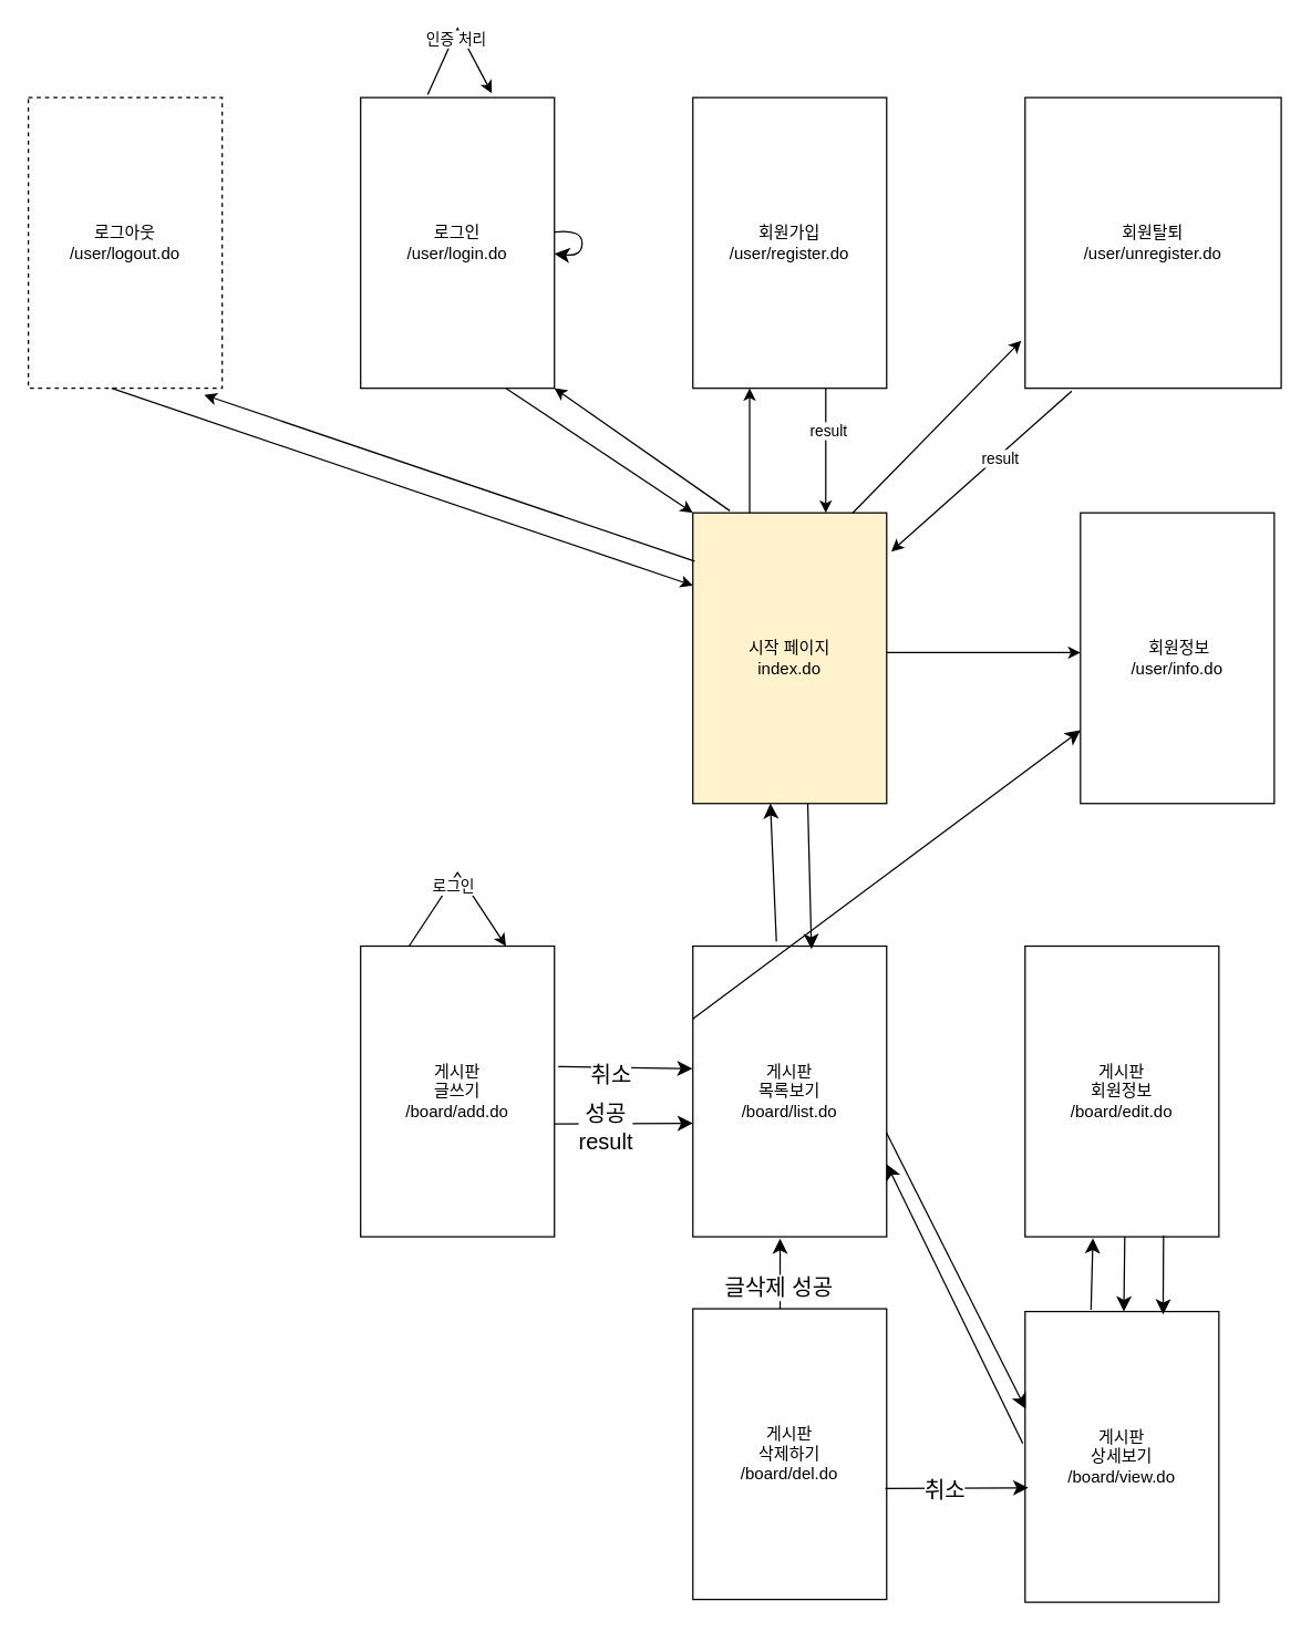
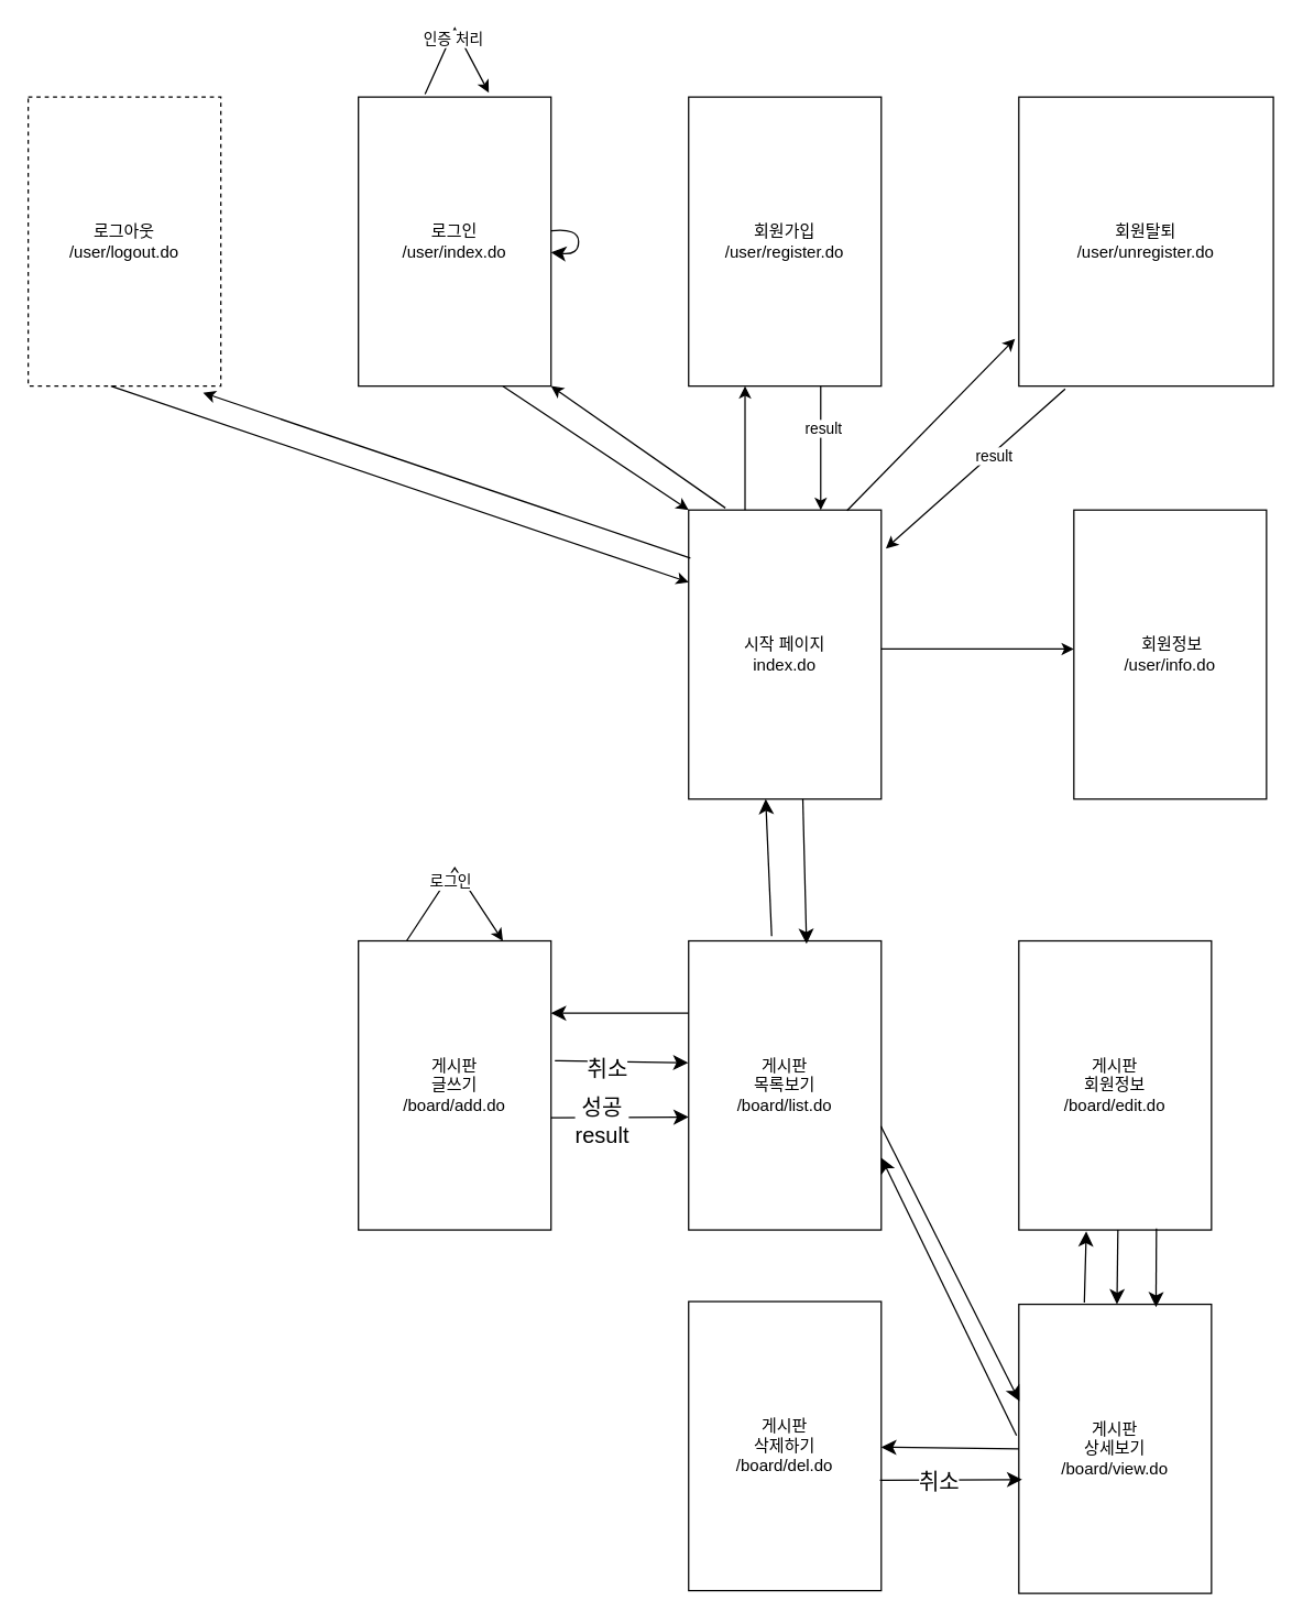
  <mxCell id="0" style=";html=1;" />
  <mxCell id="1" style=";html=1;" parent="0" />
- <mxCell id="2" value="시작 페이지&lt;br&gt;index.do" style="whiteSpace=wrap;html=1;fillColor=#fff2cc;" parent="1" vertex="1"><mxGeometry x="500" y="370" width="140" height="210" as="geometry" /></mxCell>
+ <mxCell id="2" value="시작 페이지&lt;br&gt;index.do" style="whiteSpace=wrap;html=1;" parent="1" vertex="1"><mxGeometry x="500" y="370" width="140" height="210" as="geometry" /></mxCell>
  <mxCell id="3" value="회원가입&lt;br&gt;/user/register.do" style="whiteSpace=wrap;html=1;" parent="1" vertex="1"><mxGeometry x="500" y="70" width="140" height="210" as="geometry" /></mxCell>
  <mxCell id="4" value="회원탈퇴&lt;br&gt;/user/unregister.do" style="whiteSpace=wrap;html=1;" parent="1" vertex="1"><mxGeometry x="740" y="70" width="185" height="210" as="geometry" /></mxCell>
- <mxCell id="5" value="로그인&lt;br&gt;/user/login.do" style="whiteSpace=wrap;html=1;" parent="1" vertex="1"><mxGeometry x="260" y="70" width="140" height="210" as="geometry" /></mxCell>
+ <mxCell id="5" value="로그인&lt;br&gt;/user/index.do" style="whiteSpace=wrap;html=1;" parent="1" vertex="1"><mxGeometry x="260" y="70" width="140" height="210" as="geometry" /></mxCell>
  <mxCell id="6" value="로그아웃&lt;br&gt;/user/logout.do" style="whiteSpace=wrap;html=1;dashed=1;" parent="1" vertex="1"><mxGeometry x="20" y="70" width="140" height="210" as="geometry" /></mxCell>
  <mxCell id="7" value="&amp;nbsp;회원정보&lt;br&gt;/user/info.do" style="whiteSpace=wrap;html=1;" parent="1" vertex="1"><mxGeometry x="780" y="370" width="140" height="210" as="geometry" /></mxCell>
  <mxCell id="8" value="" style="endArrow=classic;html=1;rounded=0;exitX=0.5;exitY=0;exitDx=0;exitDy=0;entryX=0.5;entryY=1;entryDx=0;entryDy=0;" parent="1" edge="1"><mxGeometry width="50" height="50" relative="1" as="geometry"><mxPoint x="541" y="370" as="sourcePoint" /><mxPoint x="541" y="280" as="targetPoint" /></mxGeometry></mxCell>
  <mxCell id="9" value="" style="endArrow=classic;html=1;rounded=0;exitX=0.75;exitY=1;exitDx=0;exitDy=0;entryX=0.75;entryY=0;entryDx=0;entryDy=0;" parent="1" edge="1"><mxGeometry width="50" height="50" relative="1" as="geometry"><mxPoint x="596" y="280" as="sourcePoint" /><mxPoint x="596" y="370" as="targetPoint" /><Array as="points"><mxPoint x="596" y="320" /></Array></mxGeometry></mxCell>
  <mxCell id="10" value="result" style="edgeLabel;html=1;align=center;verticalAlign=middle;resizable=0;points=[];" parent="9" vertex="1" connectable="0"><mxGeometry x="-0.323" y="1" relative="1" as="geometry"><mxPoint as="offset" /></mxGeometry></mxCell>
  <mxCell id="11" value="" style="endArrow=classic;html=1;rounded=0;exitX=0.822;exitY=0.002;exitDx=0;exitDy=0;exitPerimeter=0;entryX=-0.015;entryY=0.836;entryDx=0;entryDy=0;entryPerimeter=0;" parent="1" source="2" target="4" edge="1"><mxGeometry width="50" height="50" relative="1" as="geometry"><mxPoint x="620" y="370" as="sourcePoint" /><mxPoint x="670" y="320" as="targetPoint" /></mxGeometry></mxCell>
  <mxCell id="12" value="" style="endArrow=classic;html=1;rounded=0;exitX=0.182;exitY=1.01;exitDx=0;exitDy=0;exitPerimeter=0;entryX=1.024;entryY=0.133;entryDx=0;entryDy=0;entryPerimeter=0;" parent="1" source="4" target="2" edge="1"><mxGeometry width="50" height="50" relative="1" as="geometry"><mxPoint x="720" y="370" as="sourcePoint" /><mxPoint x="770" y="320" as="targetPoint" /></mxGeometry></mxCell>
  <mxCell id="13" value="result" style="edgeLabel;html=1;align=center;verticalAlign=middle;resizable=0;points=[];" parent="12" vertex="1" connectable="0"><mxGeometry x="-0.183" y="2" relative="1" as="geometry"><mxPoint as="offset" /></mxGeometry></mxCell>
  <mxCell id="14" value="" style="endArrow=classic;html=1;rounded=0;exitX=0.191;exitY=-0.007;exitDx=0;exitDy=0;exitPerimeter=0;entryX=1;entryY=1;entryDx=0;entryDy=0;" parent="1" source="2" target="5" edge="1"><mxGeometry width="50" height="50" relative="1" as="geometry"><mxPoint x="320" y="340" as="sourcePoint" /><mxPoint x="370" y="290" as="targetPoint" /></mxGeometry></mxCell>
  <mxCell id="15" value="" style="endArrow=classic;html=1;rounded=0;exitX=0.203;exitY=-0.01;exitDx=0;exitDy=0;exitPerimeter=0;entryX=0.534;entryY=-0.015;entryDx=0;entryDy=0;entryPerimeter=0;" parent="1" edge="1"><mxGeometry width="50" height="50" relative="1" as="geometry"><mxPoint x="308.42" y="67.9" as="sourcePoint" /><mxPoint x="354.76" y="66.85" as="targetPoint" /><Array as="points"><mxPoint x="330" y="20" /></Array></mxGeometry></mxCell>
  <mxCell id="16" value="인증 처리" style="edgeLabel;html=1;align=center;verticalAlign=middle;resizable=0;points=[];" parent="15" vertex="1" connectable="0"><mxGeometry x="-0.15" y="-2" relative="1" as="geometry"><mxPoint as="offset" /></mxGeometry></mxCell>
  <mxCell id="17" value="" style="endArrow=classic;html=1;rounded=0;exitX=0.75;exitY=1;exitDx=0;exitDy=0;entryX=0;entryY=0;entryDx=0;entryDy=0;" parent="1" source="5" target="2" edge="1"><mxGeometry width="50" height="50" relative="1" as="geometry"><mxPoint x="370" y="280" as="sourcePoint" /><mxPoint x="420" y="230" as="targetPoint" /></mxGeometry></mxCell>
  <mxCell id="18" value="" style="endArrow=classic;html=1;rounded=0;exitX=1;exitY=0.5;exitDx=0;exitDy=0;entryX=0;entryY=0.5;entryDx=0;entryDy=0;" parent="1" edge="1"><mxGeometry width="50" height="50" relative="1" as="geometry"><mxPoint x="640" y="471" as="sourcePoint" /><mxPoint x="780" y="471" as="targetPoint" /></mxGeometry></mxCell>
  <mxCell id="19" value="" style="endArrow=classic;html=1;rounded=0;exitX=0.009;exitY=0.166;exitDx=0;exitDy=0;exitPerimeter=0;entryX=0.908;entryY=1.023;entryDx=0;entryDy=0;entryPerimeter=0;" parent="1" source="2" target="6" edge="1"><mxGeometry width="50" height="50" relative="1" as="geometry"><mxPoint x="65" y="360" as="sourcePoint" /><mxPoint x="115" y="310" as="targetPoint" /></mxGeometry></mxCell>
  <mxCell id="20" value="" style="endArrow=classic;html=1;rounded=0;exitX=0.429;exitY=1;exitDx=0;exitDy=0;exitPerimeter=0;entryX=0;entryY=0.25;entryDx=0;entryDy=0;" parent="1" source="6" target="2" edge="1"><mxGeometry width="50" height="50" relative="1" as="geometry"><mxPoint x="120" y="280" as="sourcePoint" /><mxPoint x="170" y="230" as="targetPoint" /></mxGeometry></mxCell>
  <mxCell id="21" value="게시판 &lt;br&gt;목록보기&lt;br&gt;/board/list.do" style="whiteSpace=wrap;html=1;" vertex="1" parent="1"><mxGeometry x="500" y="683" width="140" height="210" as="geometry" /></mxCell>
  <mxCell id="22" style="edgeStyle=none;curved=1;rounded=0;orthogonalLoop=1;jettySize=auto;html=1;fontSize=12;startSize=8;endSize=8;" edge="1" parent="1" source="5" target="5"><mxGeometry relative="1" as="geometry" /></mxCell>
  <mxCell id="23" value="게시판 &lt;br&gt;회원정보&lt;br&gt;/board/edit.do" style="whiteSpace=wrap;html=1;" vertex="1" parent="1"><mxGeometry x="740" y="683" width="140" height="210" as="geometry" /></mxCell>
  <mxCell id="24" value="게시판 &lt;br&gt;글쓰기&lt;br&gt;/board/add.do" style="whiteSpace=wrap;html=1;" vertex="1" parent="1"><mxGeometry x="260" y="683" width="140" height="210" as="geometry" /></mxCell>
  <mxCell id="25" value="게시판 &lt;br&gt;삭제하기&lt;br&gt;/board/del.do" style="whiteSpace=wrap;html=1;" vertex="1" parent="1"><mxGeometry x="500" y="945" width="140" height="210" as="geometry" /></mxCell>
  <mxCell id="26" value="게시판 &lt;br&gt;상세보기&lt;br&gt;/board/view.do" style="whiteSpace=wrap;html=1;" vertex="1" parent="1"><mxGeometry x="740" y="947" width="140" height="210" as="geometry" /></mxCell>
  <mxCell id="27" value="" style="endArrow=classic;html=1;rounded=0;fontSize=12;startSize=8;endSize=8;curved=1;exitX=0.5;exitY=1;exitDx=0;exitDy=0;entryX=0.612;entryY=0.01;entryDx=0;entryDy=0;entryPerimeter=0;" edge="1" parent="1" target="21"><mxGeometry width="50" height="50" relative="1" as="geometry"><mxPoint x="583" y="580" as="sourcePoint" /><mxPoint x="574.88" y="774.26" as="targetPoint" /></mxGeometry></mxCell>
  <mxCell id="28" value="" style="endArrow=classic;html=1;rounded=0;fontSize=12;startSize=8;endSize=8;curved=1;entryX=0.25;entryY=1;entryDx=0;entryDy=0;exitX=0.431;exitY=-0.016;exitDx=0;exitDy=0;exitPerimeter=0;" edge="1" parent="1" source="21"><mxGeometry width="50" height="50" relative="1" as="geometry"><mxPoint x="547.46" y="770.06" as="sourcePoint" /><mxPoint x="556" y="580" as="targetPoint" /></mxGeometry></mxCell>
- <mxCell id="29" value="" style="endArrow=classic;html=1;rounded=0;fontSize=12;startSize=8;endSize=8;curved=1;exitX=0;exitY=0.25;exitDx=0;exitDy=0;" edge="1" parent="1" source="21" target="7"><mxGeometry width="50" height="50" relative="1" as="geometry"><mxPoint x="420" y="790" as="sourcePoint" /><mxPoint x="480" y="710" as="targetPoint" /></mxGeometry></mxCell>
+ <mxCell id="29" value="" style="endArrow=classic;html=1;rounded=0;fontSize=12;startSize=8;endSize=8;curved=1;exitX=0;exitY=0.25;exitDx=0;exitDy=0;entryX=1;entryY=0.25;entryDx=0;entryDy=0;" edge="1" parent="1" source="21" target="24"><mxGeometry width="50" height="50" relative="1" as="geometry"><mxPoint x="420" y="790" as="sourcePoint" /><mxPoint x="480" y="710" as="targetPoint" /></mxGeometry></mxCell>
  <mxCell id="30" value="" style="endArrow=classic;html=1;rounded=0;fontSize=12;startSize=8;endSize=8;curved=1;entryX=-0.002;entryY=0.422;entryDx=0;entryDy=0;exitX=1.02;exitY=0.545;exitDx=0;exitDy=0;exitPerimeter=0;entryPerimeter=0;" edge="1" parent="1" target="21"><mxGeometry width="50" height="50" relative="1" as="geometry"><mxPoint x="402.8" y="770" as="sourcePoint" /><mxPoint x="500" y="850.55" as="targetPoint" /></mxGeometry></mxCell>
  <mxCell id="31" value="취소" style="edgeLabel;html=1;align=center;verticalAlign=middle;resizable=0;points=[];fontSize=16;" vertex="1" connectable="0" parent="30"><mxGeometry x="-0.212" y="-5" relative="1" as="geometry"><mxPoint as="offset" /></mxGeometry></mxCell>
  <mxCell id="32" value="" style="endArrow=classic;html=1;rounded=0;fontSize=12;startSize=8;endSize=8;curved=1;exitX=1;exitY=0.75;exitDx=0;exitDy=0;" edge="1" parent="1"><mxGeometry width="50" height="50" relative="1" as="geometry"><mxPoint x="400" y="811.5" as="sourcePoint" /><mxPoint x="500" y="811" as="targetPoint" /></mxGeometry></mxCell>
  <mxCell id="33" value="성공&lt;br&gt;result" style="edgeLabel;html=1;align=center;verticalAlign=middle;resizable=0;points=[];fontSize=16;" vertex="1" connectable="0" parent="32"><mxGeometry x="-0.271" y="-2" relative="1" as="geometry"><mxPoint as="offset" /></mxGeometry></mxCell>
  <mxCell id="34" value="" style="endArrow=classic;html=1;rounded=0;exitX=0.25;exitY=0;exitDx=0;exitDy=0;entryX=0.75;entryY=0;entryDx=0;entryDy=0;" edge="1" parent="1" source="24" target="24"><mxGeometry width="50" height="50" relative="1" as="geometry"><mxPoint x="318.42" y="336.9" as="sourcePoint" /><mxPoint x="370" y="430" as="targetPoint" /><Array as="points"><mxPoint x="330" y="630" /></Array></mxGeometry></mxCell>
  <mxCell id="35" value="로그인" style="edgeLabel;html=1;align=center;verticalAlign=middle;resizable=0;points=[];" vertex="1" connectable="0" parent="34"><mxGeometry x="-0.15" y="-2" relative="1" as="geometry"><mxPoint as="offset" /></mxGeometry></mxCell>
  <mxCell id="36" value="" style="endArrow=classic;html=1;rounded=0;fontSize=12;startSize=8;endSize=8;curved=1;entryX=0.5;entryY=1;entryDx=0;entryDy=0;exitX=0.34;exitY=-0.006;exitDx=0;exitDy=0;exitPerimeter=0;" edge="1" parent="1" source="26"><mxGeometry width="50" height="50" relative="1" as="geometry"><mxPoint x="789" y="921" as="sourcePoint" /><mxPoint x="789" y="894" as="targetPoint" /></mxGeometry></mxCell>
  <mxCell id="37" value="" style="endArrow=classic;html=1;rounded=0;fontSize=12;startSize=8;endSize=8;curved=1;entryX=0.003;entryY=0.335;entryDx=0;entryDy=0;entryPerimeter=0;exitX=0.998;exitY=0.641;exitDx=0;exitDy=0;exitPerimeter=0;" edge="1" parent="1" source="21" target="26"><mxGeometry width="50" height="50" relative="1" as="geometry"><mxPoint x="640" y="903" as="sourcePoint" /><mxPoint x="690" y="853" as="targetPoint" /></mxGeometry></mxCell>
  <mxCell id="38" value="" style="endArrow=classic;html=1;rounded=0;fontSize=12;startSize=8;endSize=8;curved=1;exitX=-0.012;exitY=0.454;exitDx=0;exitDy=0;exitPerimeter=0;entryX=1;entryY=0.75;entryDx=0;entryDy=0;" edge="1" parent="1" source="26" target="21"><mxGeometry width="50" height="50" relative="1" as="geometry"><mxPoint x="600" y="990" as="sourcePoint" /><mxPoint x="650" y="940" as="targetPoint" /></mxGeometry></mxCell>
  <mxCell id="39" value="" style="endArrow=classic;html=1;rounded=0;fontSize=12;startSize=8;endSize=8;curved=1;exitX=0.5;exitY=1;exitDx=0;exitDy=0;" edge="1" parent="1" target="26"><mxGeometry width="50" height="50" relative="1" as="geometry"><mxPoint x="812" y="893" as="sourcePoint" /><mxPoint x="812" y="923" as="targetPoint" /></mxGeometry></mxCell>
  <mxCell id="40" value="" style="endArrow=classic;html=1;rounded=0;fontSize=12;startSize=8;endSize=8;curved=1;entryX=0.712;entryY=0.01;entryDx=0;entryDy=0;entryPerimeter=0;" edge="1" parent="1" target="26"><mxGeometry width="50" height="50" relative="1" as="geometry"><mxPoint x="840" y="892" as="sourcePoint" /><mxPoint x="839.68" y="924.37" as="targetPoint" /></mxGeometry></mxCell>
  <mxCell id="41" value="" style="endArrow=classic;html=1;rounded=0;fontSize=12;startSize=8;endSize=8;curved=1;exitX=0.993;exitY=0.59;exitDx=0;exitDy=0;exitPerimeter=0;entryX=0.017;entryY=0.587;entryDx=0;entryDy=0;entryPerimeter=0;" edge="1" parent="1"><mxGeometry width="50" height="50" relative="1" as="geometry"><mxPoint x="639.02" y="1074.9" as="sourcePoint" /><mxPoint x="742.38" y="1074.27" as="targetPoint" /></mxGeometry></mxCell>
  <mxCell id="42" value="취소&lt;br&gt;" style="edgeLabel;html=1;align=center;verticalAlign=middle;resizable=0;points=[];fontSize=16;" vertex="1" connectable="0" parent="41"><mxGeometry x="-0.188" y="-1" relative="1" as="geometry"><mxPoint as="offset" /></mxGeometry></mxCell>
- <mxCell id="43" value="" style="endArrow=classic;html=1;rounded=0;fontSize=12;startSize=8;endSize=8;curved=1;entryX=0.45;entryY=1.006;entryDx=0;entryDy=0;entryPerimeter=0;exitX=0.45;exitY=0;exitDx=0;exitDy=0;exitPerimeter=0;" edge="1" parent="1" source="25" target="21"><mxGeometry width="50" height="50" relative="1" as="geometry"><mxPoint x="570" y="910" as="sourcePoint" /><mxPoint x="610" y="870" as="targetPoint" /></mxGeometry></mxCell>
- <mxCell id="44" value="글삭제 성공" style="edgeLabel;html=1;align=center;verticalAlign=middle;resizable=0;points=[];fontSize=16;" vertex="1" connectable="0" parent="43"><mxGeometry x="-0.387" y="2" relative="1" as="geometry"><mxPoint as="offset" /></mxGeometry></mxCell>
+ <mxCell id="45" value="" style="endArrow=classic;html=1;rounded=0;fontSize=12;startSize=8;endSize=8;curved=1;exitX=0;exitY=0.5;exitDx=0;exitDy=0;" edge="1" parent="1" source="26" target="25"><mxGeometry width="50" height="50" relative="1" as="geometry"><mxPoint x="737.62" y="1022.7" as="sourcePoint" /><mxPoint x="642.38" y="1022.07" as="targetPoint" /></mxGeometry></mxCell>
